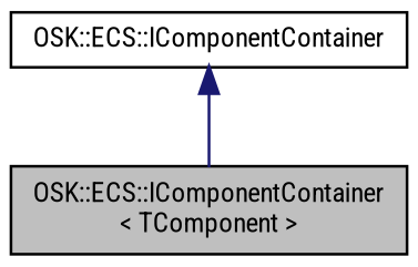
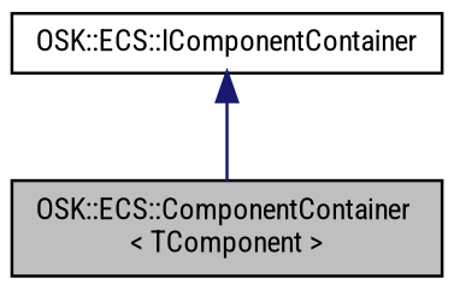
  digraph {
    fontname="Roboto Condensed"
    node [color=black fontname="Roboto Condensed" fontsize=10 shape=record style=filled]
-   n1 [fillcolor=grey75 fontcolor=black height=0.2 label="OSK::ECS::IComponentContainer\l\< TComponent \>" width=0.4]
+   n1 [fillcolor=grey75 fontcolor=black height=0.2 label="OSK::ECS::ComponentContainer\l\< TComponent \>" width=0.4]
    n2 [fillcolor=white height=0.2 label="OSK::ECS::IComponentContainer" width=0.4]
    n2 -> n1 [color=midnightblue dir=back fontname="Roboto Condensed" fontsize=10 labelfontname=Helvetica labelfontsize=10 style=solid]
  }
